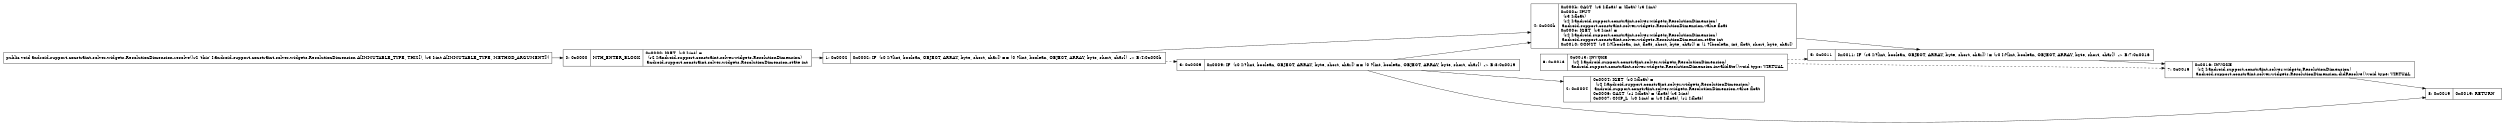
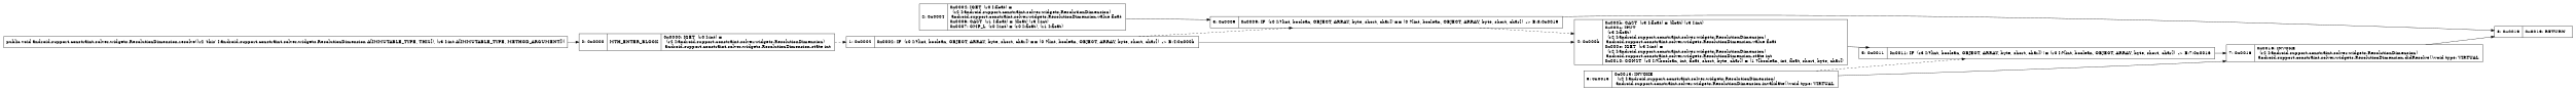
  digraph {
    rankdir=LR
    node [shape=record]
    n1 [label="{0\:\ 0x0000|MTH_ENTER_BLOCK\l|0x0000: IGET  (r0 I:int) = \l  (r2 I:android.support.constraint.solver.widgets.ResolutionDimension)\l android.support.constraint.solver.widgets.ResolutionDimension.state int \l}"]
    n2 [label="{1\:\ 0x0002|0x0002: IF  (r0 I:?[int, boolean, OBJECT, ARRAY, byte, short, char]) == (0 ?[int, boolean, OBJECT, ARRAY, byte, short, char])  \-\> B:4:0x000b \l}"]
    n3 [label="{4\:\ 0x000b|0x000b: CAST  (r3 I:float) = (float) (r3 I:int) \l0x000c: IPUT  \l  (r3 I:float)\l  (r2 I:android.support.constraint.solver.widgets.ResolutionDimension)\l android.support.constraint.solver.widgets.ResolutionDimension.value float \l0x000e: IGET  (r3 I:int) = \l  (r2 I:android.support.constraint.solver.widgets.ResolutionDimension)\l android.support.constraint.solver.widgets.ResolutionDimension.state int \l0x0010: CONST  (r0 I:?[boolean, int, float, short, byte, char]) = (1 ?[boolean, int, float, short, byte, char]) \l}"]
    n4 [label="{3\:\ 0x0009|0x0009: IF  (r0 I:?[int, boolean, OBJECT, ARRAY, byte, short, char]) == (0 ?[int, boolean, OBJECT, ARRAY, byte, short, char])  \-\> B:8:0x0019 \l}"]
    n5 [label="{2\:\ 0x0004|0x0004: IGET  (r0 I:float) = \l  (r2 I:android.support.constraint.solver.widgets.ResolutionDimension)\l android.support.constraint.solver.widgets.ResolutionDimension.value float \l0x0006: CAST  (r1 I:float) = (float) (r3 I:int) \l0x0007: CMP_L  (r0 I:int) = (r0 I:float), (r1 I:float) \l}"]
    n6 [label="{5\:\ 0x0011|0x0011: IF  (r3 I:?[int, boolean, OBJECT, ARRAY, byte, short, char]) != (r0 I:?[int, boolean, OBJECT, ARRAY, byte, short, char])  \-\> B:7:0x0016 \l}"]
-   n7 [label="{8\:\ 0x0019|0x0019: RETURN   \l}"]
+   n7 [label="{8\:\ 0x0019|0x8019: RETURN   \l}"]
    n8 [label="{7\:\ 0x0016|0x0016: INVOKE  \l  (r2 I:android.support.constraint.solver.widgets.ResolutionDimension)\l android.support.constraint.solver.widgets.ResolutionDimension.didResolve():void type: VIRTUAL \l}"]
    n9 [label="{6\:\ 0x0013|0x0013: INVOKE  \l  (r2 I:android.support.constraint.solver.widgets.ResolutionDimension)\l android.support.constraint.solver.widgets.ResolutionDimension.invalidate():void type: VIRTUAL \l}"]
    n10 [label="{public void android.support.constraint.solver.widgets.ResolutionDimension.resolve((r2 'this' I:android.support.constraint.solver.widgets.ResolutionDimension A[IMMUTABLE_TYPE, THIS]), (r3 I:int A[IMMUTABLE_TYPE, METHOD_ARGUMENT])) }"]
-   n1 -> n2
+   n1 -> n2 [style=dashed]
    n2 -> n3
    n2 -> n4 [style=dashed]
    n3 -> n6
-   n4 -> n3 [style=solid]
+   n4 -> n3 [style=dashed]
    n4 -> n7
-   n4 -> n5
+   n5 -> n4
    n6 -> n8
    n8 -> n7
    n9 -> n6 [style=dashed]
-   n9 -> n8 [style=dashed]
+   n9 -> n8
    n10 -> n1
  }
